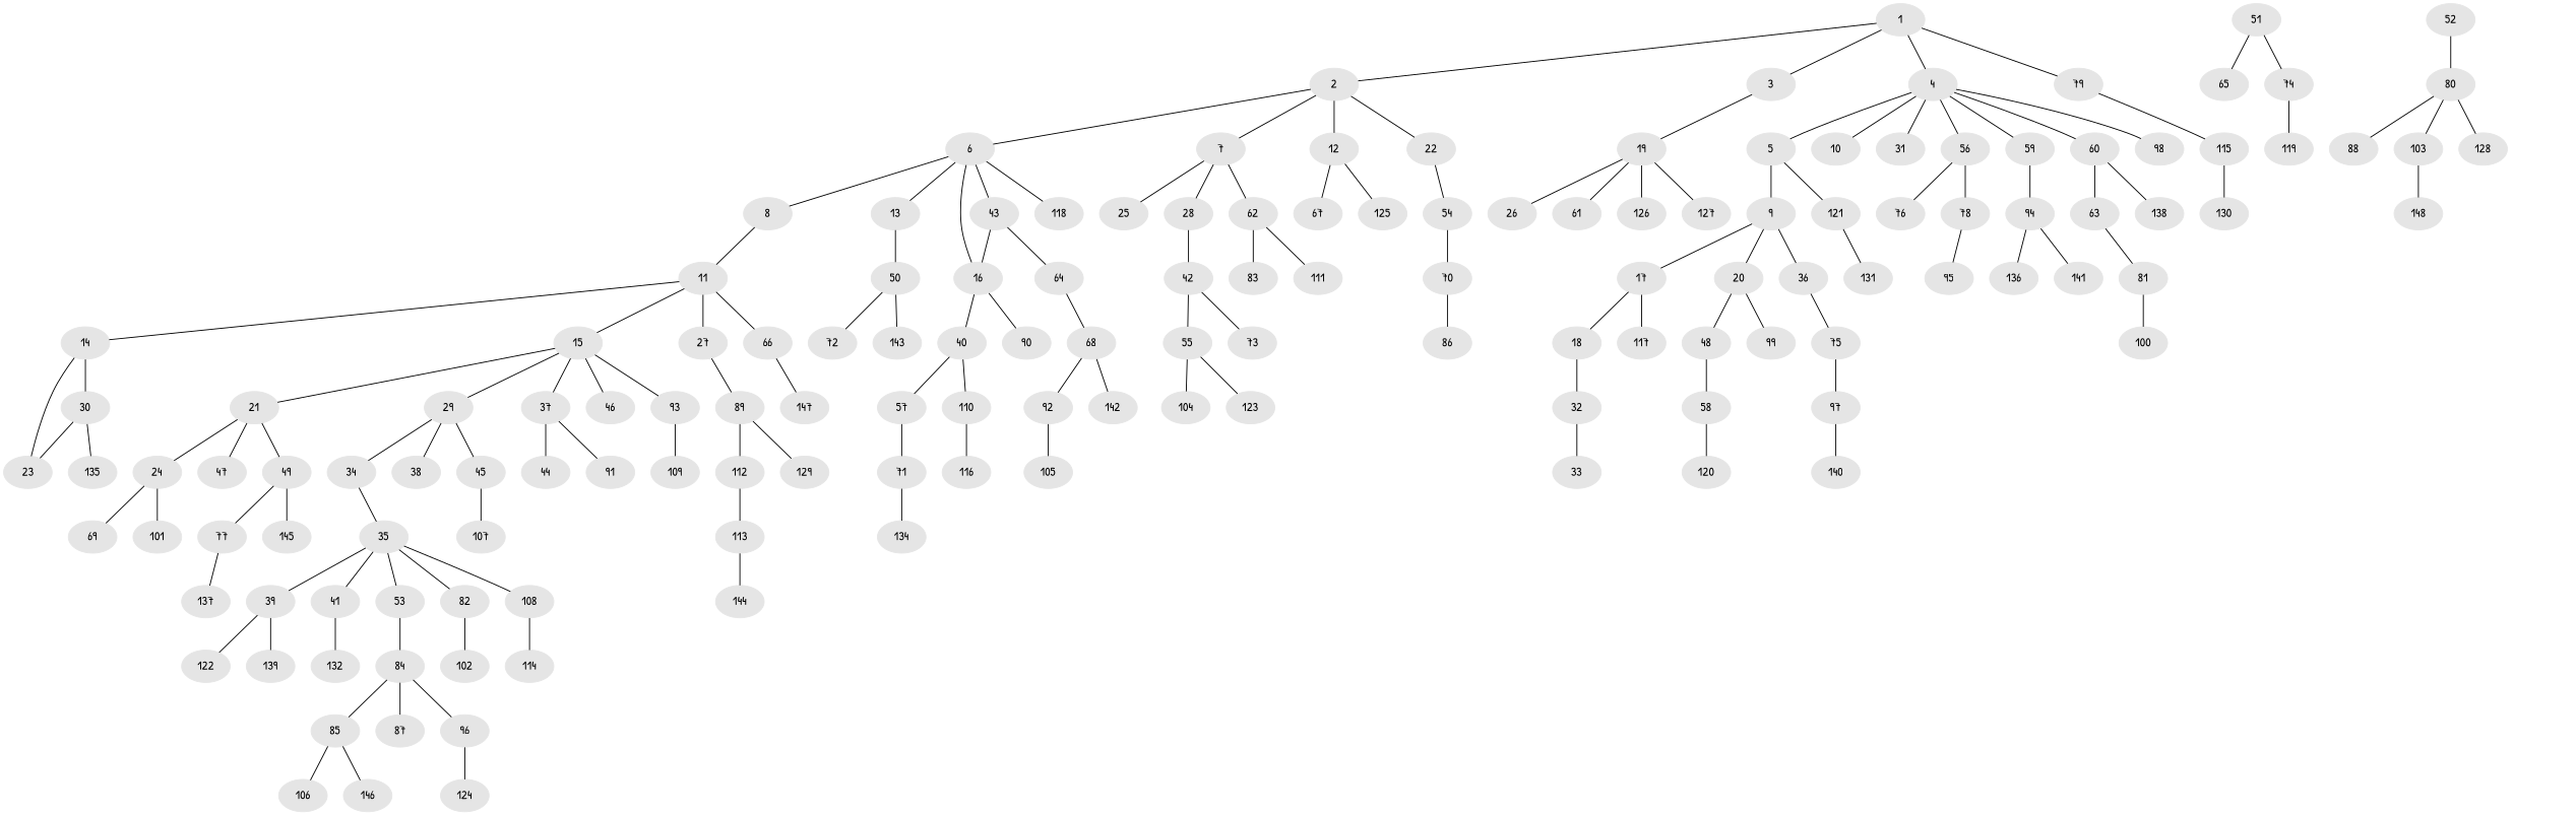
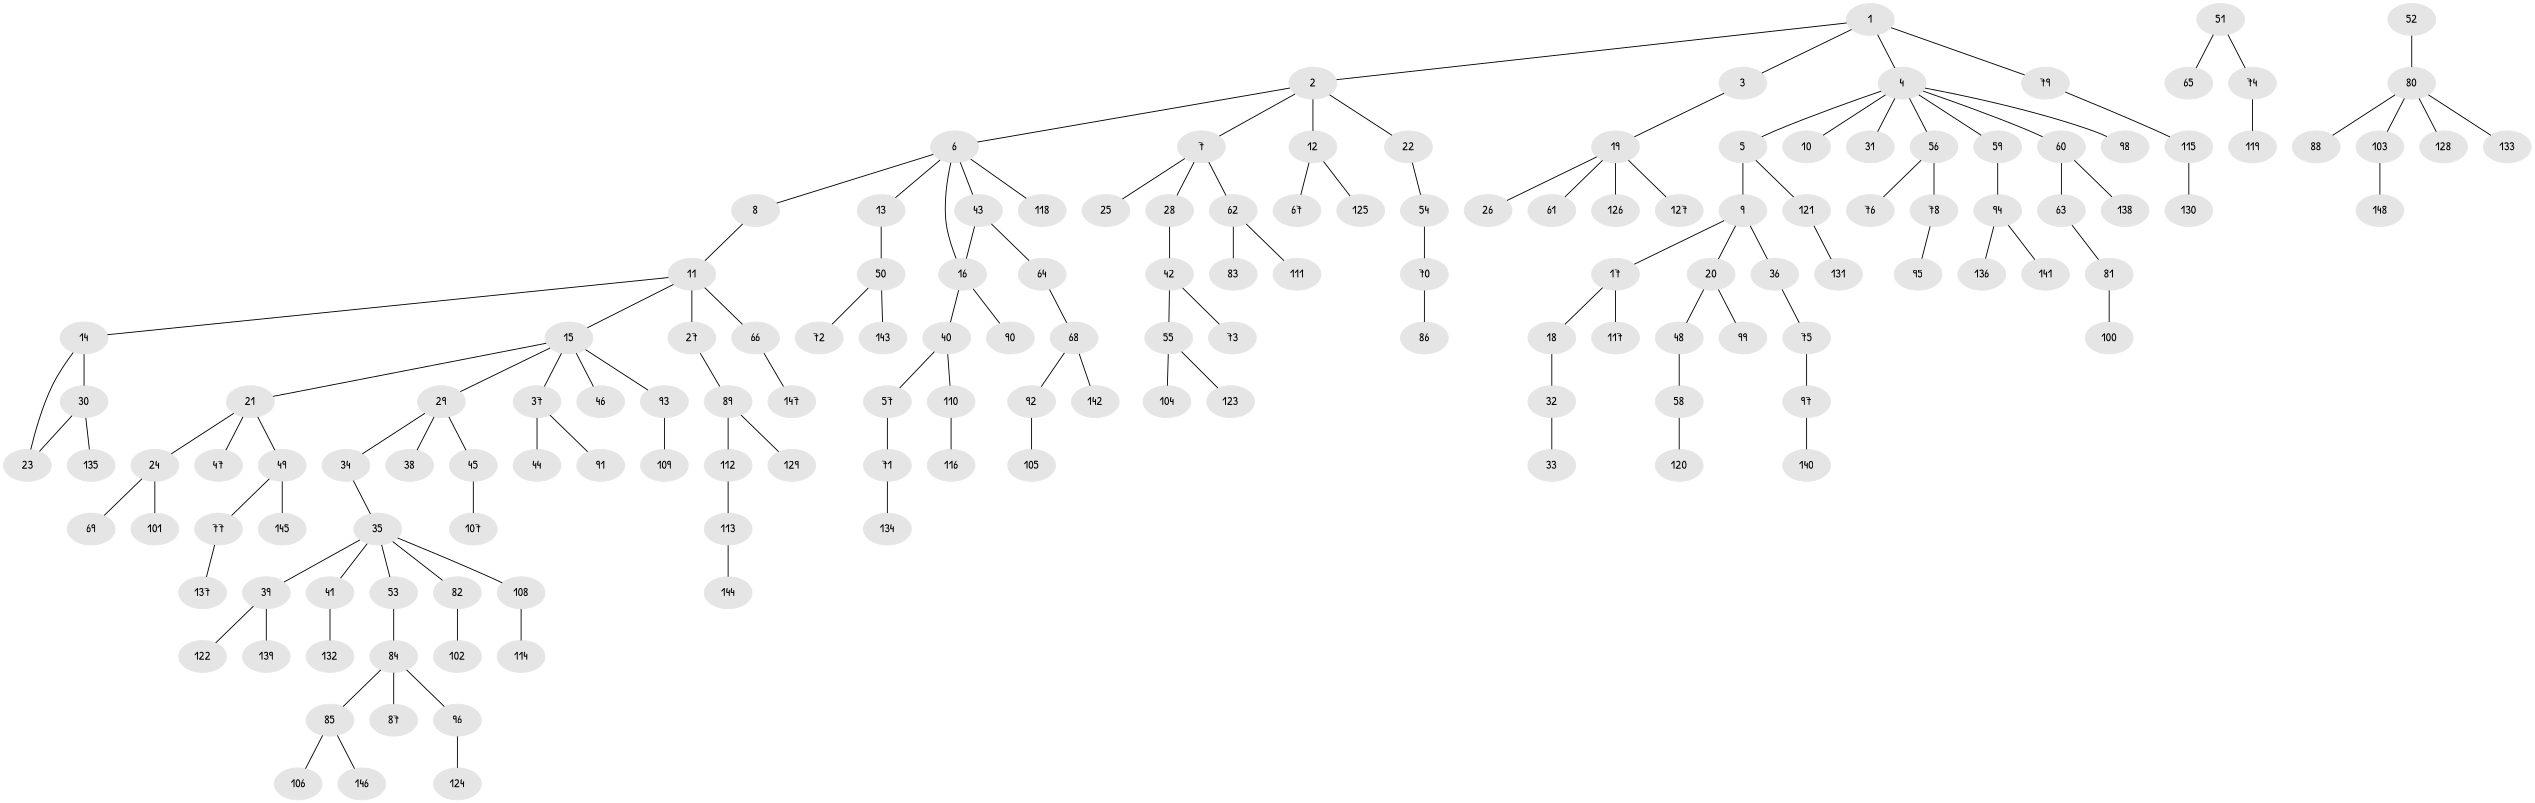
  graph {
    fontname="Patrick Hand"
    node [color=gray90 fontname="Patrick Hand" style=filled]
    edge [fontname="Patrick Hand"]
    1
    2
    3
    4
    79
    6
    7
    12
    22
    19
    5
    10
    31
    56
    59
    60
    98
    115
    8
    13
    16
    43
    118
    25
    28
    62
    67
    125
    54
    26
    61
    126
    127
    9
    121
    76
    78
    94
    63
    138
    17
    20
    36
    131
    11
    50
    40
    90
    64
    42
    83
    111
    14
    15
    27
    66
    18
    117
    48
    99
    75
    23
    30
    21
    29
    37
    46
    93
    89
    147
    72
    143
    135
    24
    47
    49
    34
    38
    45
    44
    91
    109
    57
    110
    32
    33
    58
    69
    101
    77
    145
    70
    112
    129
    55
    73
    35
    107
    51
    65
    74
    39
    41
    53
    82
    108
    122
    139
    132
    84
    102
    114
    97
    71
    116
    104
    123
    52
    80
    68
    120
    137
    119
    88
    103
    128
+   133
    85
    87
    96
    86
    95
    134
    136
    141
    81
    100
    92
    142
    105
    140
    130
    148
    106
    146
    124
    113
    144
    1 -- 2
    1 -- 3
    1 -- 4
    1 -- 79
    2 -- 6
    2 -- 7
    2 -- 12
    2 -- 22
    3 -- 19
    4 -- 5
    4 -- 10
    4 -- 31
    4 -- 56
    4 -- 59
    4 -- 60
    4 -- 98
    79 -- 115
    6 -- 8
    6 -- 13
    6 -- 16
    6 -- 43
    6 -- 118
    7 -- 25
    7 -- 28
    7 -- 62
    12 -- 67
    12 -- 125
    22 -- 54
    19 -- 26
    19 -- 61
    19 -- 126
    19 -- 127
    5 -- 9
    5 -- 121
    56 -- 76
    56 -- 78
    59 -- 94
    60 -- 63
    60 -- 138
    115 -- 130
    8 -- 11
    13 -- 50
    16 -- 40
    16 -- 90
    43 -- 16
    43 -- 64
    28 -- 42
    62 -- 83
    62 -- 111
    54 -- 70
    9 -- 17
    9 -- 20
    9 -- 36
    121 -- 131
    78 -- 95
    94 -- 136
    94 -- 141
    63 -- 81
    17 -- 18
    17 -- 117
    20 -- 48
    20 -- 99
    36 -- 75
    11 -- 14
    11 -- 15
    11 -- 27
    11 -- 66
    50 -- 72
    50 -- 143
    40 -- 57
    40 -- 110
    64 -- 68
    42 -- 55
    42 -- 73
    14 -- 23
    14 -- 30
    15 -- 21
    15 -- 29
    15 -- 37
    15 -- 46
    15 -- 93
    27 -- 89
    66 -- 147
    18 -- 32
    48 -- 58
    75 -- 97
    30 -- 23
    30 -- 135
    21 -- 24
    21 -- 47
    21 -- 49
    29 -- 34
    29 -- 38
    29 -- 45
    37 -- 44
    37 -- 91
    93 -- 109
    89 -- 112
    89 -- 129
    24 -- 69
    24 -- 101
    49 -- 77
    49 -- 145
    34 -- 35
    45 -- 107
    57 -- 71
    110 -- 116
    32 -- 33
    58 -- 120
    77 -- 137
    70 -- 86
    112 -- 113
    55 -- 104
    55 -- 123
    35 -- 39
    35 -- 41
    35 -- 53
    35 -- 82
    35 -- 108
    51 -- 65
    51 -- 74
    74 -- 119
    39 -- 122
    39 -- 139
    41 -- 132
    53 -- 84
    82 -- 102
    108 -- 114
    84 -- 85
    84 -- 87
    84 -- 96
    97 -- 140
    71 -- 134
    52 -- 80
    80 -- 88
    80 -- 103
    80 -- 128
+   80 -- 133
    68 -- 92
    68 -- 142
    103 -- 148
    85 -- 106
    85 -- 146
    96 -- 124
    81 -- 100
    92 -- 105
    113 -- 144
  }
